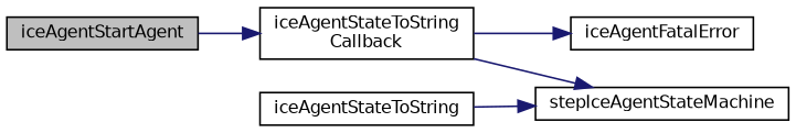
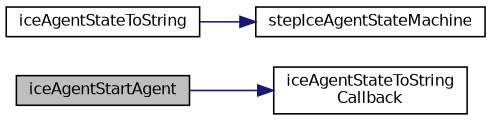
  digraph {
    rankdir=LR
    node [color=black fillcolor=white fontname=Helvetica fontsize=10 shape=record style=filled]
    edge [color=midnightblue fontname=Helvetica fontsize=10 labelfontname=Helvetica labelfontsize=10 style=solid]
    n1 [fillcolor=grey75 fontcolor=black height=0.2 label=iceAgentStartAgent width=0.4]
    n2 [height=0.2 label="iceAgentStateToString\lCallback" width=0.4]
-   n3 [height=0.2 label=iceAgentFatalError width=0.4]
    n4 [height=0.2 label=stepIceAgentStateMachine width=0.4]
    n5 [height=0.2 label=iceAgentStateToString width=0.4]
    n1 -> n2
-   n2 -> n3
-   n2 -> n4
    n5 -> n4
  }
